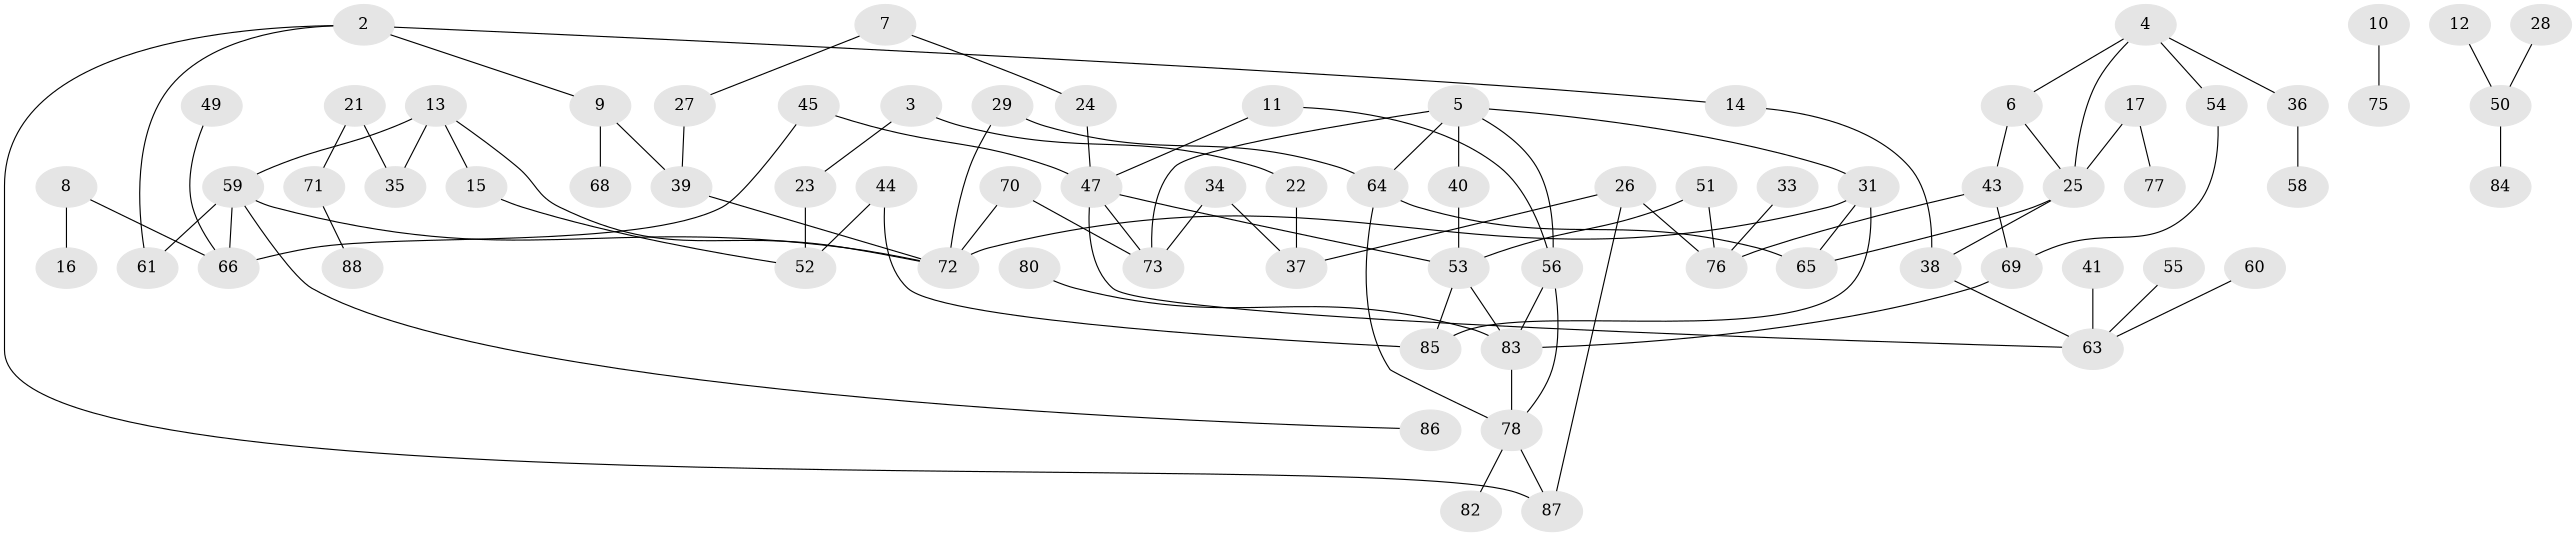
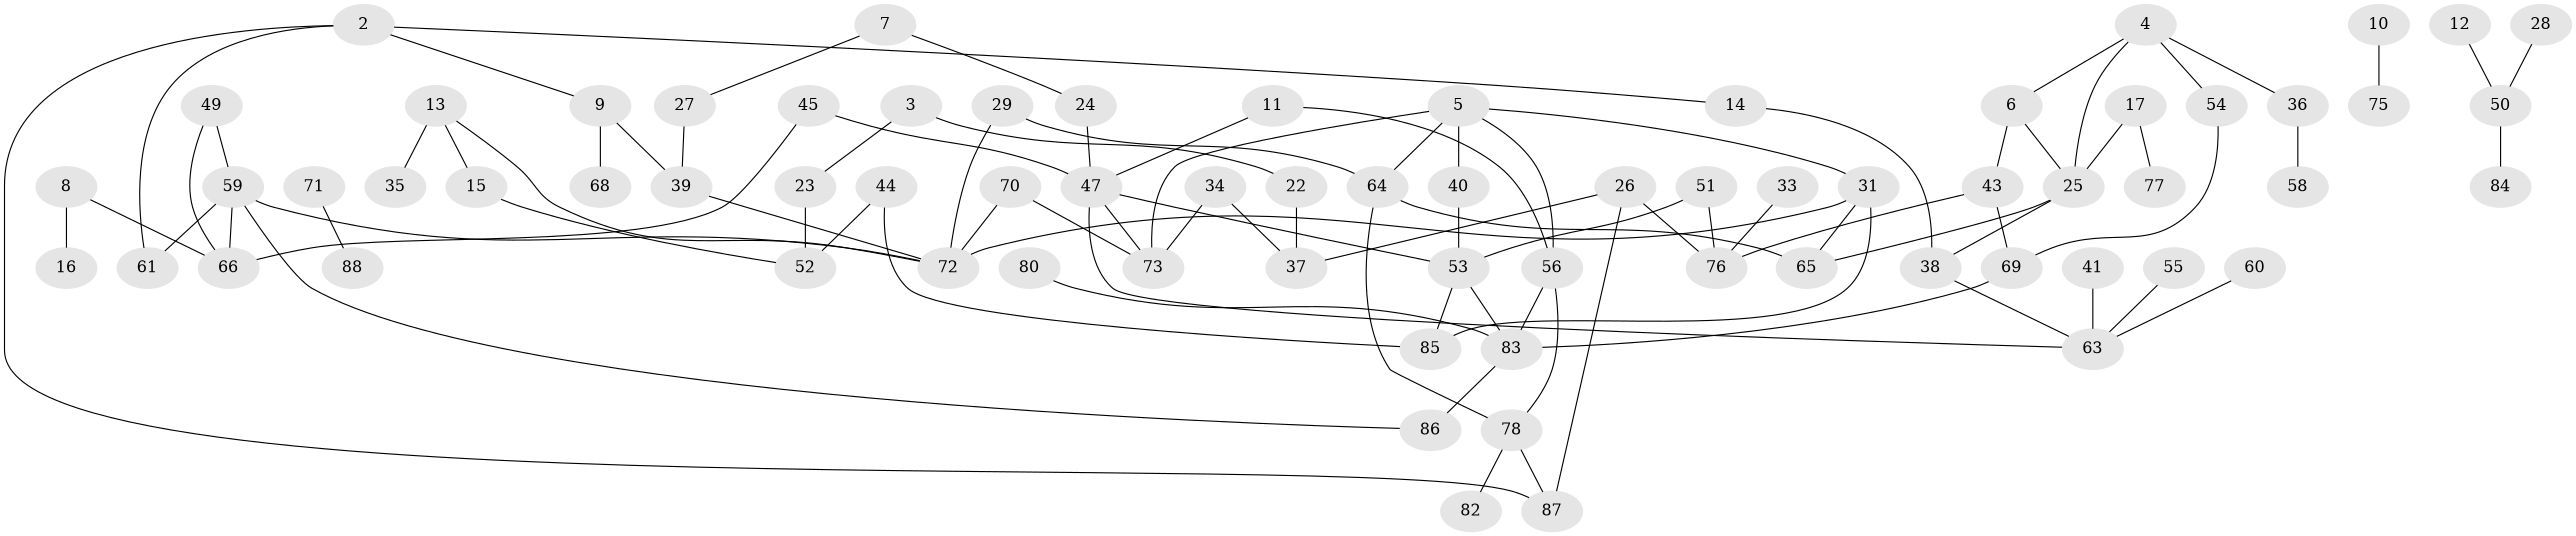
  graph {
    node [color=gray90 style=filled]
    edge [weight=1.0]
    2
    9
    14
    61
    87
    39
    68
    38
    3
    22
    23
    37
    52
    4
    6
    25
    36
    54
    43
    65
    58
    69
    5
    31
    40
    56
    64
    73
    72
    85
    53
    83
    78
    76
    7
    24
    27
    47
    8
    16
    66
    10
    75
    11
    63
    12
    50
    84
    13
    15
    35
    59
    86
    17
    77
-   21
    71
    88
    26
    29
    28
    33
    34
    41
    44
    45
    49
    51
    55
    82
    60
    70
    80
    2 -- 9
    2 -- 14
    2 -- 61
    2 -- 87
    9 -- 39
    9 -- 68
    14 -- 38
    39 -- 72
    38 -- 63
    3 -- 22
    3 -- 23
    22 -- 37
    23 -- 52
    4 -- 6
    4 -- 25
    4 -- 36
    4 -- 54
    6 -- 25
    6 -- 43
    25 -- 38
    25 -- 65
    36 -- 58
    54 -- 69
    43 -- 69
    43 -- 76
    69 -- 83
    5 -- 31
    5 -- 40
    5 -- 56
    5 -- 64
    5 -- 73
    31 -- 65
    31 -- 72
    31 -- 85
    40 -- 53
    56 -- 83
    56 -- 78
    64 -- 65
    64 -- 78
    53 -- 85
    53 -- 83
-   83 -- 78 [weight=2.0]
+   83 -- 86 [weight=2.0]
    78 -- 87
    78 -- 82
    7 -- 24
    7 -- 27
    24 -- 47
    27 -- 39
    47 -- 73
    47 -- 53
    47 -- 63
    8 -- 16
    8 -- 66
    10 -- 75
    11 -- 56
    11 -- 47
    12 -- 50
    50 -- 84
    13 -- 72
    13 -- 15
    13 -- 35
-   13 -- 59
+   49 -- 59
    15 -- 52
    59 -- 61
    59 -- 72
    59 -- 66
    59 -- 86
    17 -- 25
    17 -- 77
-   21 -- 35
-   21 -- 71
    71 -- 88
    26 -- 87
    26 -- 37
    26 -- 76
    29 -- 64
    29 -- 72
    28 -- 50
    33 -- 76
    34 -- 37
    34 -- 73
    41 -- 63
    44 -- 52
    44 -- 85
    45 -- 47
    45 -- 66
    49 -- 66
    51 -- 53
    51 -- 76
    55 -- 63
    60 -- 63
    70 -- 73
    70 -- 72
    80 -- 83
  }
